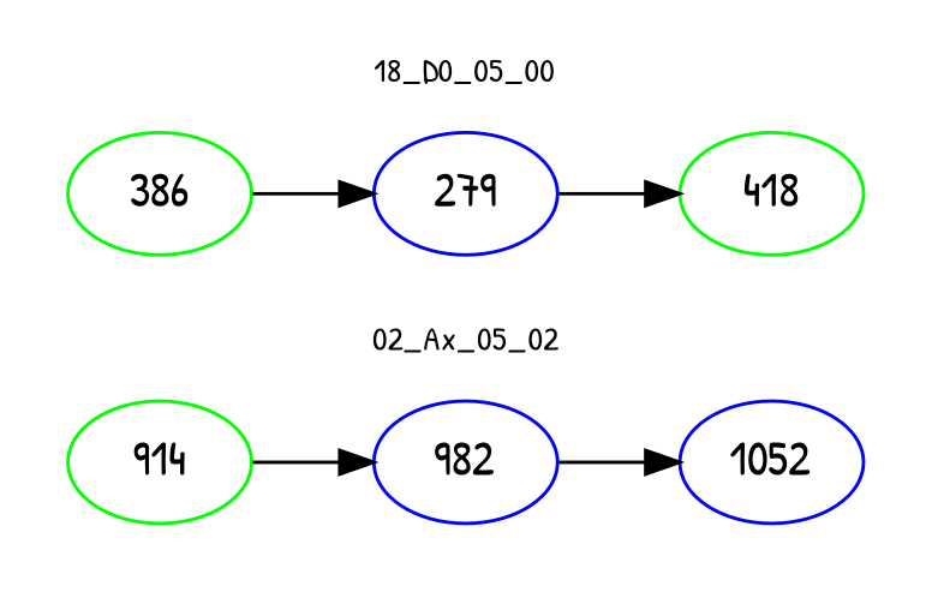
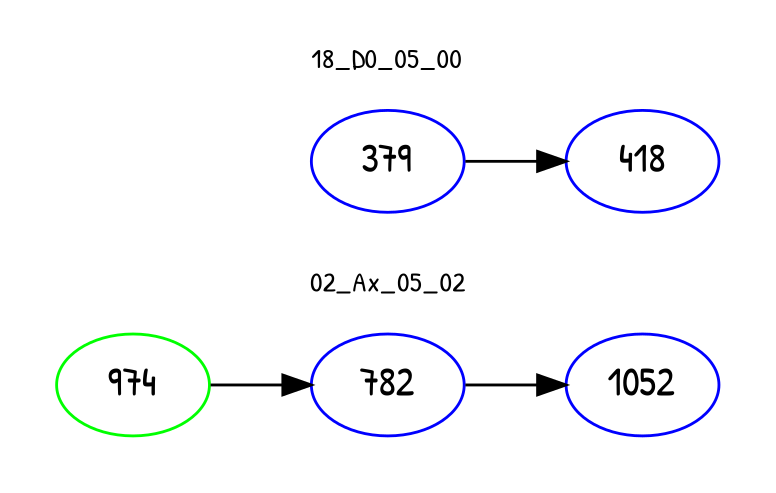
  digraph {
    fontname="Patrick Hand"
    rankdir=LR
    node [color=blue fontname="Patrick Hand"]
    edge [color=black fontname="Patrick Hand"]
-   n1 [color=green label=914]
-   n2 [label=982]
+   n1 [color=green label=974]
+   n2 [label=782]
    n3 [label=1052]
-   n4 [color=green label=386]
-   n5 [label=279]
-   n6 [color=green label=418]
+   n5 [label=379]
+   n6 [label=418]
    subgraph cluster_1 {
      color=white
      fontsize=10
      label="02_Ax_05_02"
      n1
      n2
      n3
    }
    subgraph cluster_2 {
      color=white
      fontsize=10
      label="18_D0_05_00"
-     n4
      n5
      n6
    }
    n1 -> n2
    n2 -> n3
-   n4 -> n5
    n5 -> n6
  }
